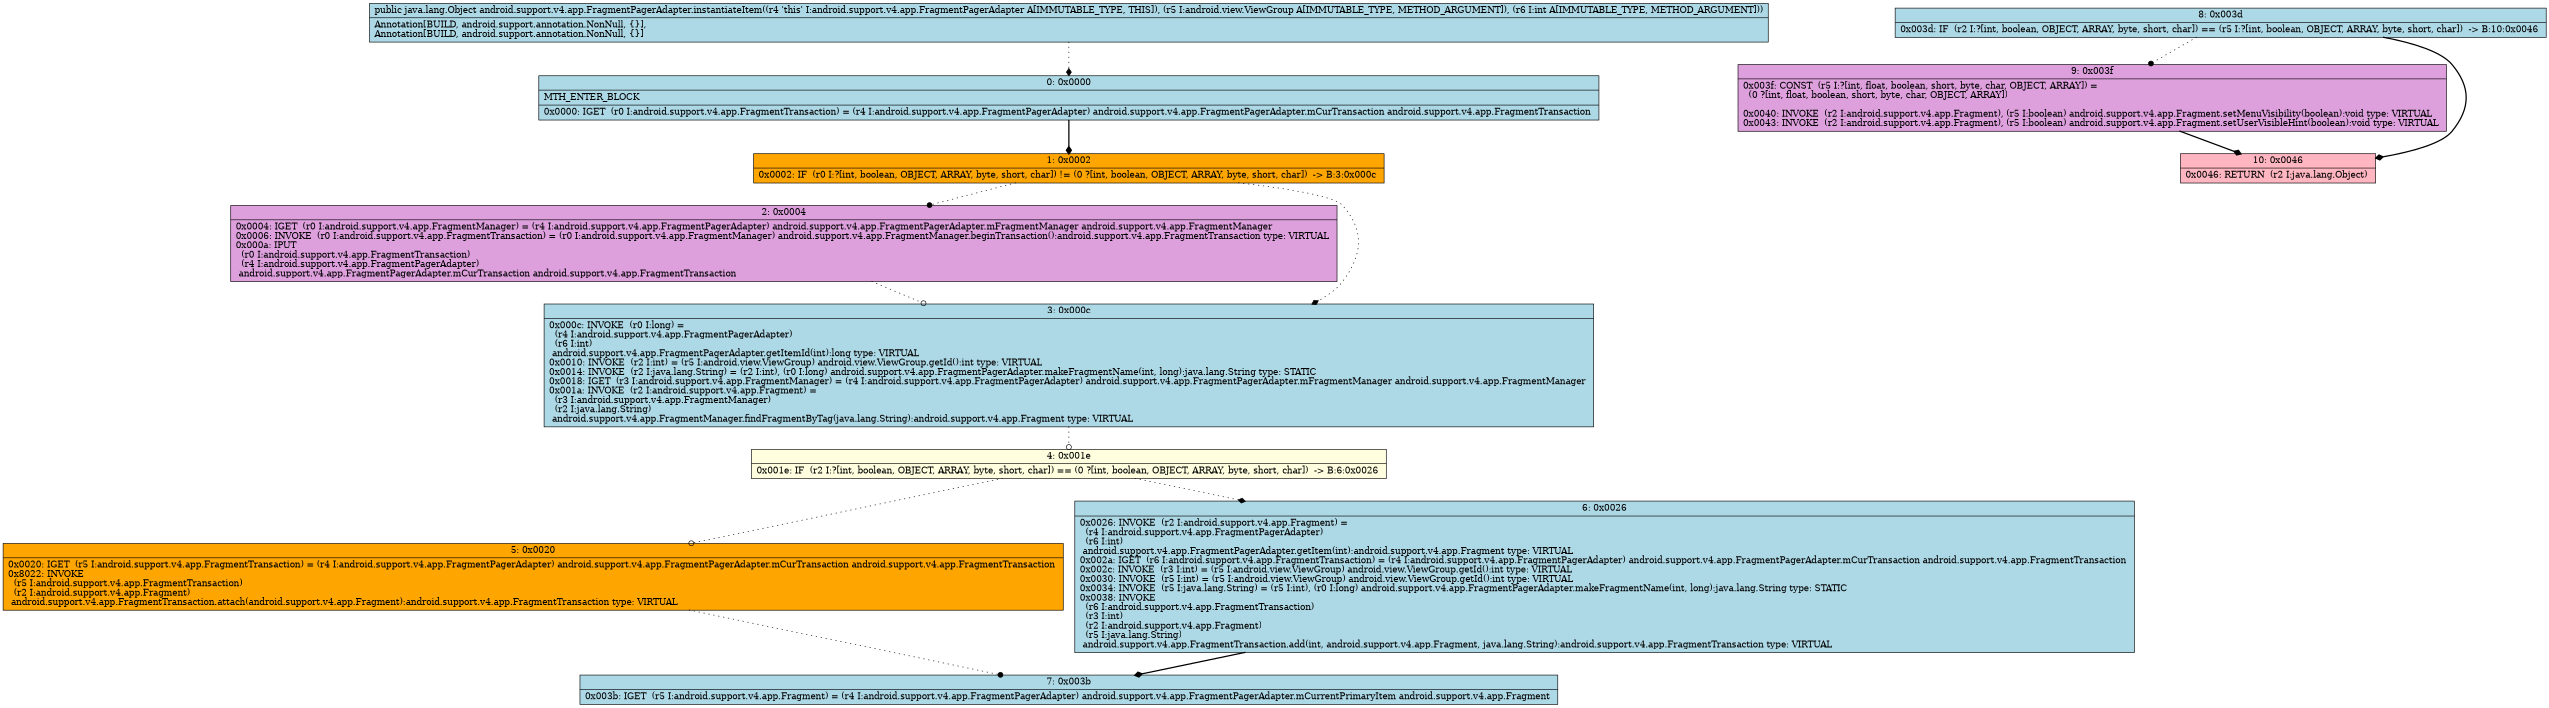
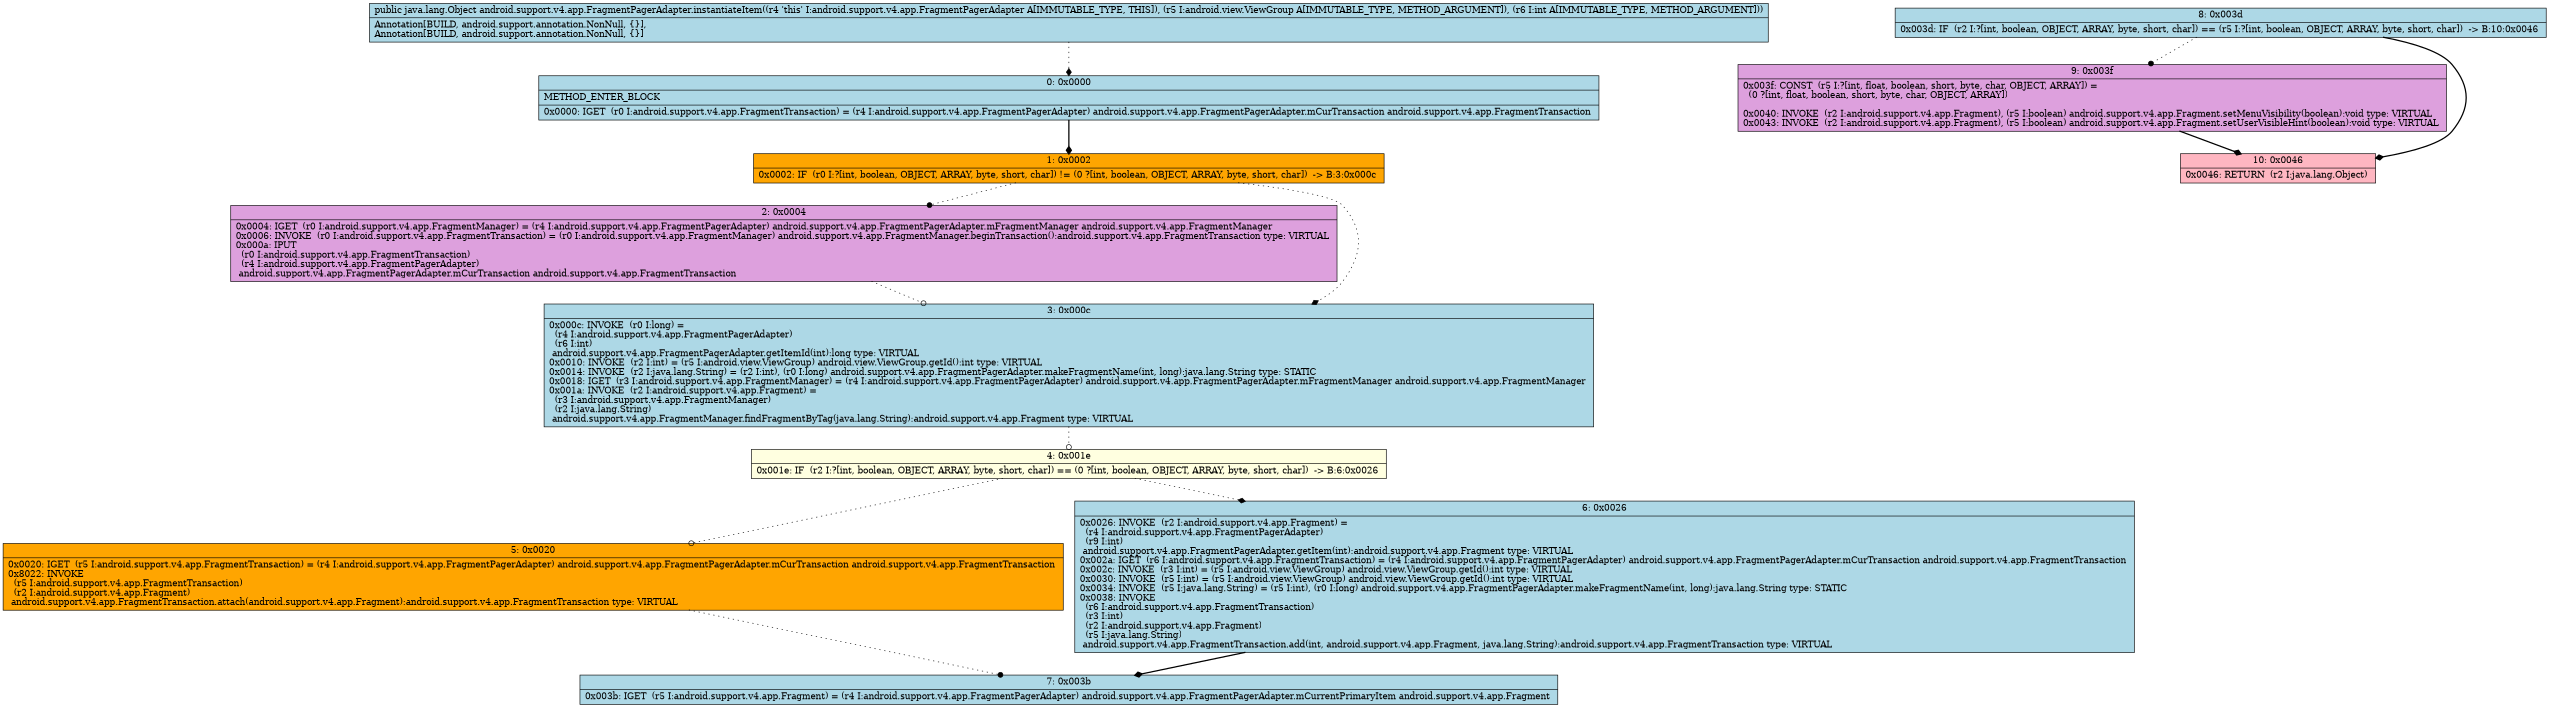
  digraph {
    node [fillcolor=lightblue shape=record style=filled]
    edge [arrowhead=diamond style=dotted]
-   n1 [label="{0\:\ 0x0000|MTH_ENTER_BLOCK\l|0x0000: IGET  (r0 I:android.support.v4.app.FragmentTransaction) = (r4 I:android.support.v4.app.FragmentPagerAdapter) android.support.v4.app.FragmentPagerAdapter.mCurTransaction android.support.v4.app.FragmentTransaction \l}"]
+   n1 [label="{0\:\ 0x0000|METHOD_ENTER_BLOCK\l|0x0000: IGET  (r0 I:android.support.v4.app.FragmentTransaction) = (r4 I:android.support.v4.app.FragmentPagerAdapter) android.support.v4.app.FragmentPagerAdapter.mCurTransaction android.support.v4.app.FragmentTransaction \l}"]
    n2 [fillcolor=orange label="{1\:\ 0x0002|0x0002: IF  (r0 I:?[int, boolean, OBJECT, ARRAY, byte, short, char]) != (0 ?[int, boolean, OBJECT, ARRAY, byte, short, char])  \-\> B:3:0x000c \l}"]
    n3 [fillcolor=plum label="{2\:\ 0x0004|0x0004: IGET  (r0 I:android.support.v4.app.FragmentManager) = (r4 I:android.support.v4.app.FragmentPagerAdapter) android.support.v4.app.FragmentPagerAdapter.mFragmentManager android.support.v4.app.FragmentManager \l0x0006: INVOKE  (r0 I:android.support.v4.app.FragmentTransaction) = (r0 I:android.support.v4.app.FragmentManager) android.support.v4.app.FragmentManager.beginTransaction():android.support.v4.app.FragmentTransaction type: VIRTUAL \l0x000a: IPUT  \l  (r0 I:android.support.v4.app.FragmentTransaction)\l  (r4 I:android.support.v4.app.FragmentPagerAdapter)\l android.support.v4.app.FragmentPagerAdapter.mCurTransaction android.support.v4.app.FragmentTransaction \l}"]
    n4 [label="{3\:\ 0x000c|0x000c: INVOKE  (r0 I:long) = \l  (r4 I:android.support.v4.app.FragmentPagerAdapter)\l  (r6 I:int)\l android.support.v4.app.FragmentPagerAdapter.getItemId(int):long type: VIRTUAL \l0x0010: INVOKE  (r2 I:int) = (r5 I:android.view.ViewGroup) android.view.ViewGroup.getId():int type: VIRTUAL \l0x0014: INVOKE  (r2 I:java.lang.String) = (r2 I:int), (r0 I:long) android.support.v4.app.FragmentPagerAdapter.makeFragmentName(int, long):java.lang.String type: STATIC \l0x0018: IGET  (r3 I:android.support.v4.app.FragmentManager) = (r4 I:android.support.v4.app.FragmentPagerAdapter) android.support.v4.app.FragmentPagerAdapter.mFragmentManager android.support.v4.app.FragmentManager \l0x001a: INVOKE  (r2 I:android.support.v4.app.Fragment) = \l  (r3 I:android.support.v4.app.FragmentManager)\l  (r2 I:java.lang.String)\l android.support.v4.app.FragmentManager.findFragmentByTag(java.lang.String):android.support.v4.app.Fragment type: VIRTUAL \l}"]
    n5 [fillcolor=lightyellow label="{4\:\ 0x001e|0x001e: IF  (r2 I:?[int, boolean, OBJECT, ARRAY, byte, short, char]) == (0 ?[int, boolean, OBJECT, ARRAY, byte, short, char])  \-\> B:6:0x0026 \l}"]
    n6 [fillcolor=orange label="{5\:\ 0x0020|0x0020: IGET  (r5 I:android.support.v4.app.FragmentTransaction) = (r4 I:android.support.v4.app.FragmentPagerAdapter) android.support.v4.app.FragmentPagerAdapter.mCurTransaction android.support.v4.app.FragmentTransaction \l0x8022: INVOKE  \l  (r5 I:android.support.v4.app.FragmentTransaction)\l  (r2 I:android.support.v4.app.Fragment)\l android.support.v4.app.FragmentTransaction.attach(android.support.v4.app.Fragment):android.support.v4.app.FragmentTransaction type: VIRTUAL \l}"]
-   n7 [label="{6\:\ 0x0026|0x0026: INVOKE  (r2 I:android.support.v4.app.Fragment) = \l  (r4 I:android.support.v4.app.FragmentPagerAdapter)\l  (r6 I:int)\l android.support.v4.app.FragmentPagerAdapter.getItem(int):android.support.v4.app.Fragment type: VIRTUAL \l0x002a: IGET  (r6 I:android.support.v4.app.FragmentTransaction) = (r4 I:android.support.v4.app.FragmentPagerAdapter) android.support.v4.app.FragmentPagerAdapter.mCurTransaction android.support.v4.app.FragmentTransaction \l0x002c: INVOKE  (r3 I:int) = (r5 I:android.view.ViewGroup) android.view.ViewGroup.getId():int type: VIRTUAL \l0x0030: INVOKE  (r5 I:int) = (r5 I:android.view.ViewGroup) android.view.ViewGroup.getId():int type: VIRTUAL \l0x0034: INVOKE  (r5 I:java.lang.String) = (r5 I:int), (r0 I:long) android.support.v4.app.FragmentPagerAdapter.makeFragmentName(int, long):java.lang.String type: STATIC \l0x0038: INVOKE  \l  (r6 I:android.support.v4.app.FragmentTransaction)\l  (r3 I:int)\l  (r2 I:android.support.v4.app.Fragment)\l  (r5 I:java.lang.String)\l android.support.v4.app.FragmentTransaction.add(int, android.support.v4.app.Fragment, java.lang.String):android.support.v4.app.FragmentTransaction type: VIRTUAL \l}"]
+   n7 [label="{6\:\ 0x0026|0x0026: INVOKE  (r2 I:android.support.v4.app.Fragment) = \l  (r4 I:android.support.v4.app.FragmentPagerAdapter)\l  (r9 I:int)\l android.support.v4.app.FragmentPagerAdapter.getItem(int):android.support.v4.app.Fragment type: VIRTUAL \l0x002a: IGET  (r6 I:android.support.v4.app.FragmentTransaction) = (r4 I:android.support.v4.app.FragmentPagerAdapter) android.support.v4.app.FragmentPagerAdapter.mCurTransaction android.support.v4.app.FragmentTransaction \l0x002c: INVOKE  (r3 I:int) = (r5 I:android.view.ViewGroup) android.view.ViewGroup.getId():int type: VIRTUAL \l0x0030: INVOKE  (r5 I:int) = (r5 I:android.view.ViewGroup) android.view.ViewGroup.getId():int type: VIRTUAL \l0x0034: INVOKE  (r5 I:java.lang.String) = (r5 I:int), (r0 I:long) android.support.v4.app.FragmentPagerAdapter.makeFragmentName(int, long):java.lang.String type: STATIC \l0x0038: INVOKE  \l  (r6 I:android.support.v4.app.FragmentTransaction)\l  (r3 I:int)\l  (r2 I:android.support.v4.app.Fragment)\l  (r5 I:java.lang.String)\l android.support.v4.app.FragmentTransaction.add(int, android.support.v4.app.Fragment, java.lang.String):android.support.v4.app.FragmentTransaction type: VIRTUAL \l}"]
    n8 [label="{7\:\ 0x003b|0x003b: IGET  (r5 I:android.support.v4.app.Fragment) = (r4 I:android.support.v4.app.FragmentPagerAdapter) android.support.v4.app.FragmentPagerAdapter.mCurrentPrimaryItem android.support.v4.app.Fragment \l}"]
    n9 [label="{8\:\ 0x003d|0x003d: IF  (r2 I:?[int, boolean, OBJECT, ARRAY, byte, short, char]) == (r5 I:?[int, boolean, OBJECT, ARRAY, byte, short, char])  \-\> B:10:0x0046 \l}"]
    n10 [fillcolor=plum label="{9\:\ 0x003f|0x003f: CONST  (r5 I:?[int, float, boolean, short, byte, char, OBJECT, ARRAY]) = \l  (0 ?[int, float, boolean, short, byte, char, OBJECT, ARRAY])\l \l0x0040: INVOKE  (r2 I:android.support.v4.app.Fragment), (r5 I:boolean) android.support.v4.app.Fragment.setMenuVisibility(boolean):void type: VIRTUAL \l0x0043: INVOKE  (r2 I:android.support.v4.app.Fragment), (r5 I:boolean) android.support.v4.app.Fragment.setUserVisibleHint(boolean):void type: VIRTUAL \l}"]
    n11 [fillcolor=lightpink label="{10\:\ 0x0046|0x0046: RETURN  (r2 I:java.lang.Object) \l}"]
    n12 [label="{public java.lang.Object android.support.v4.app.FragmentPagerAdapter.instantiateItem((r4 'this' I:android.support.v4.app.FragmentPagerAdapter A[IMMUTABLE_TYPE, THIS]), (r5 I:android.view.ViewGroup A[IMMUTABLE_TYPE, METHOD_ARGUMENT]), (r6 I:int A[IMMUTABLE_TYPE, METHOD_ARGUMENT]))  | Annotation[BUILD, android.support.annotation.NonNull, \{\}], \lAnnotation[BUILD, android.support.annotation.NonNull, \{\}]\l}"]
    n1 -> n2 [style=bold]
    n2 -> n3 [arrowhead=dot]
    n2 -> n4
    n3 -> n4 [arrowhead=odot]
    n4 -> n5 [arrowhead=odot]
    n5 -> n6 [arrowhead=odot]
    n5 -> n7
    n6 -> n8 [arrowhead=dot]
    n7 -> n8 [style=bold]
    n9 -> n10 [arrowhead=dot]
    n9 -> n11 [style=bold]
    n10 -> n11 [style=bold]
    n12 -> n1
  }
